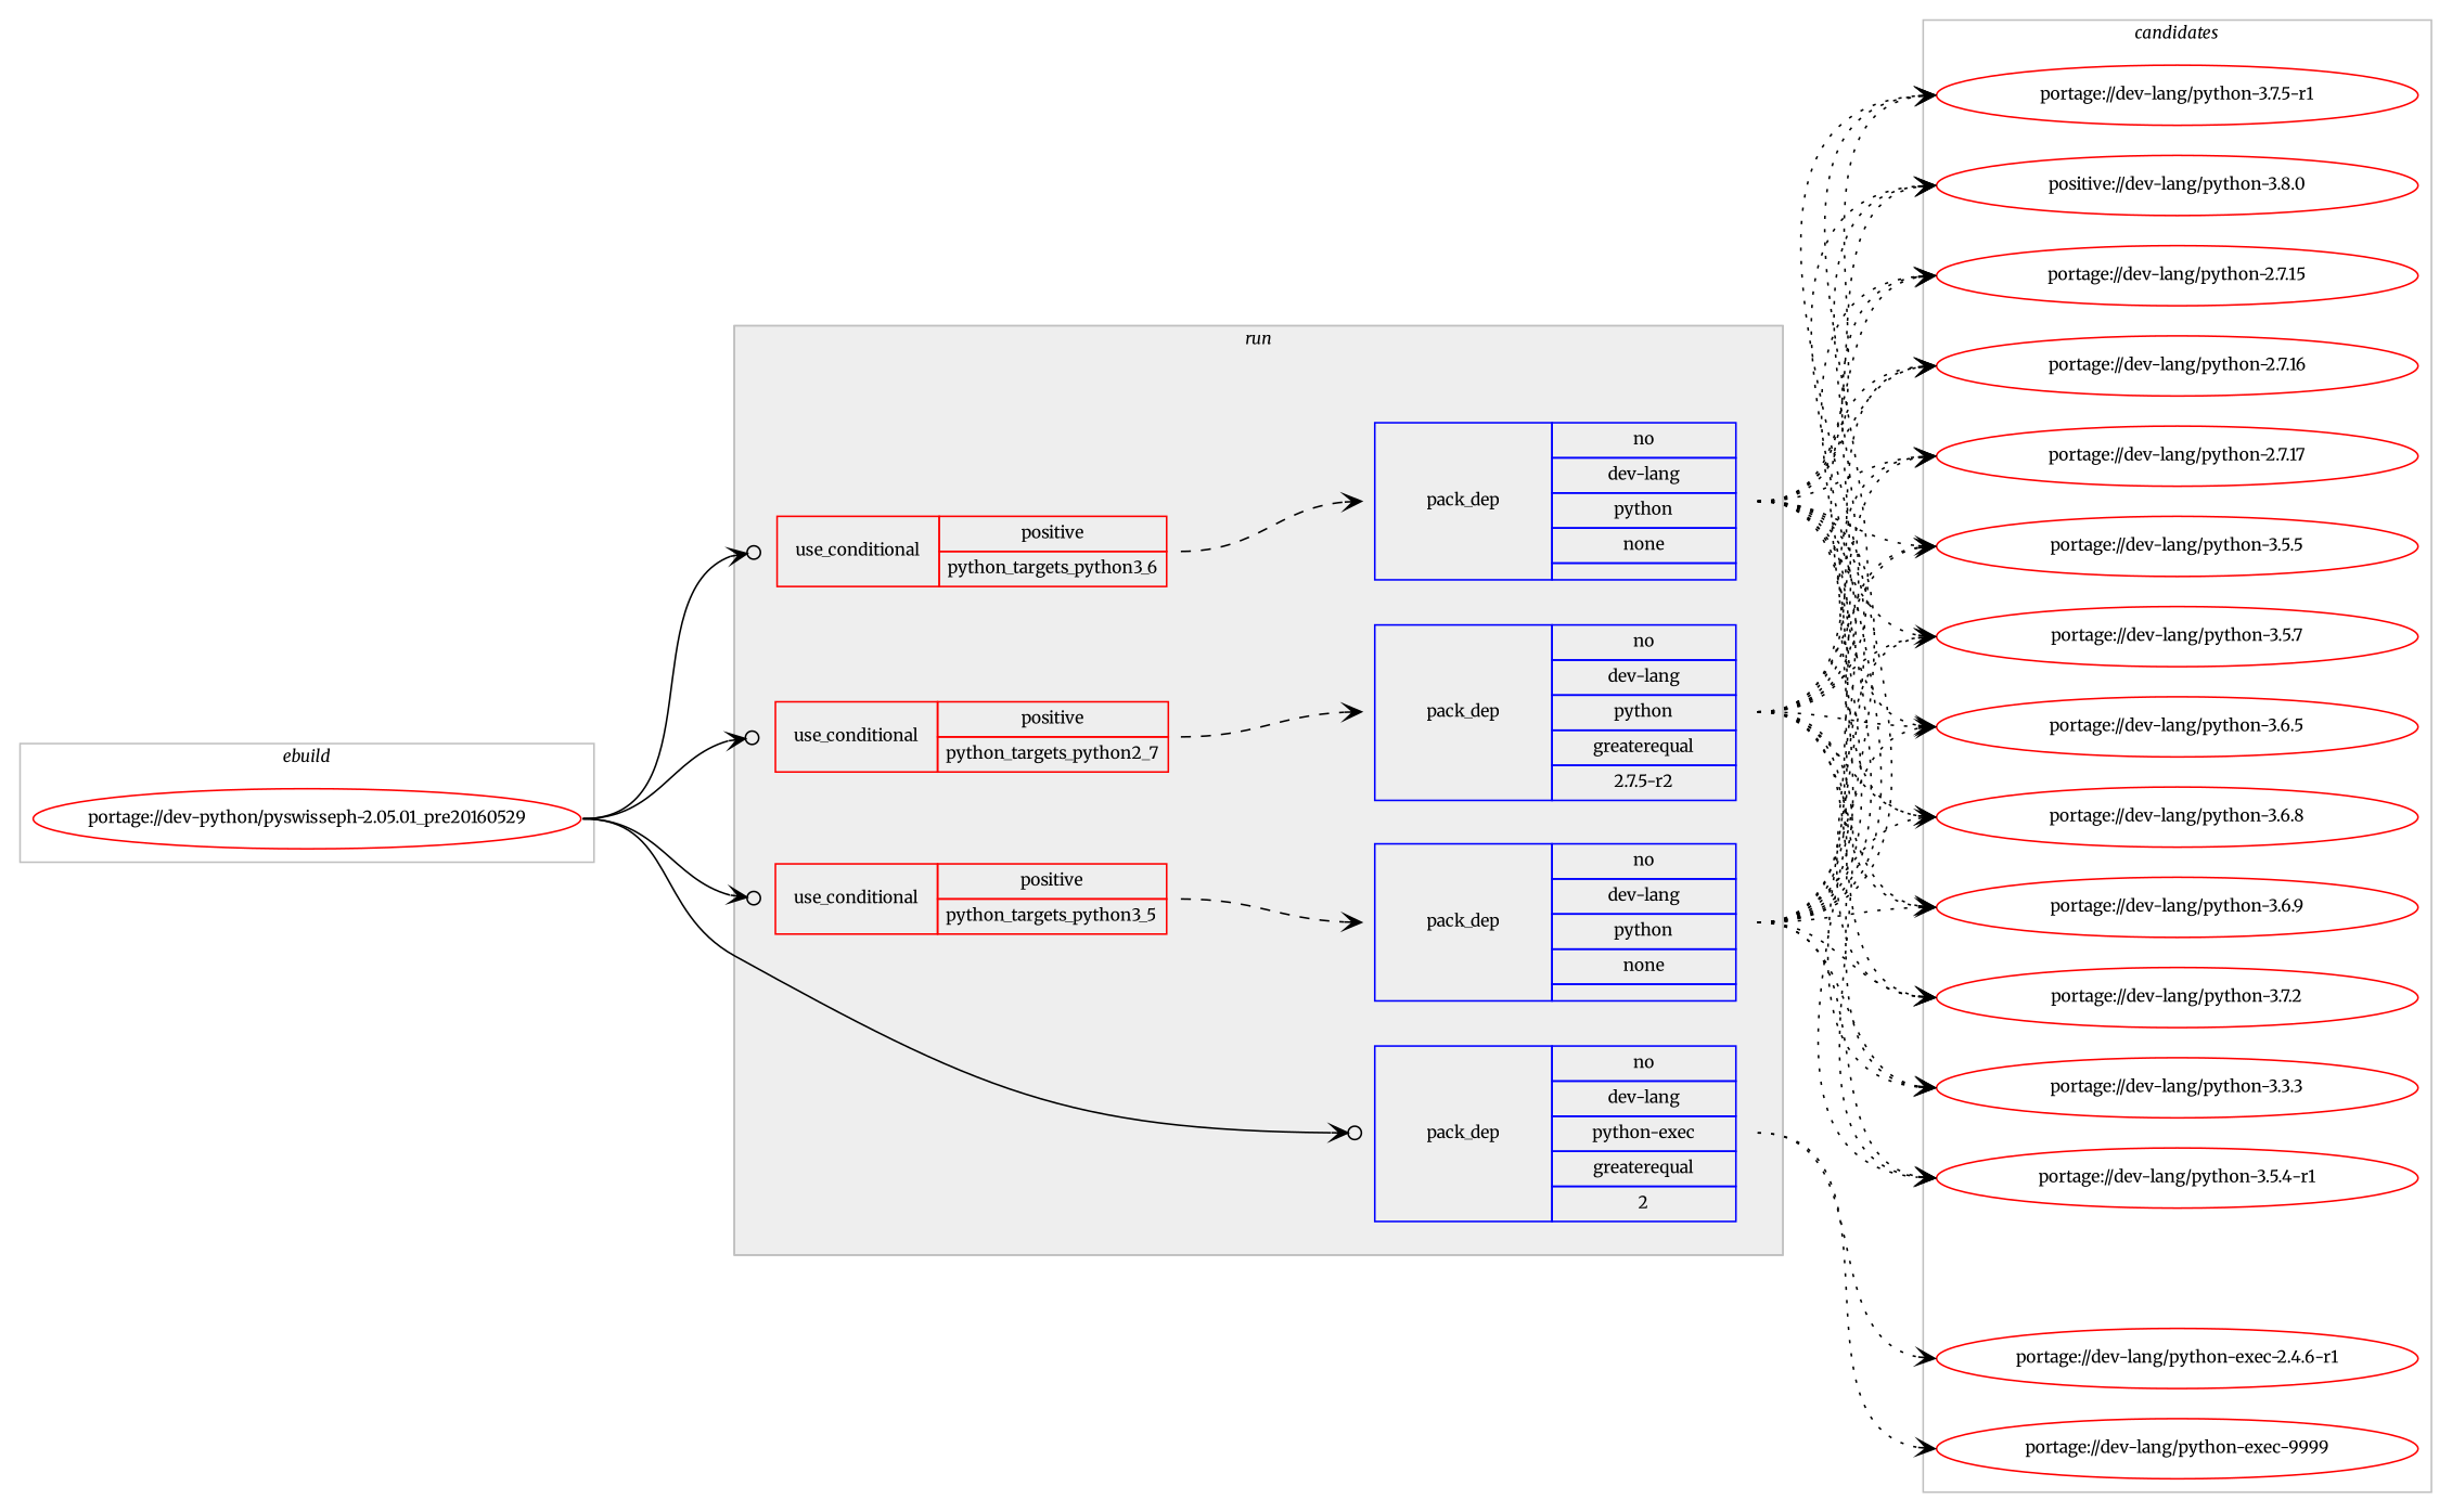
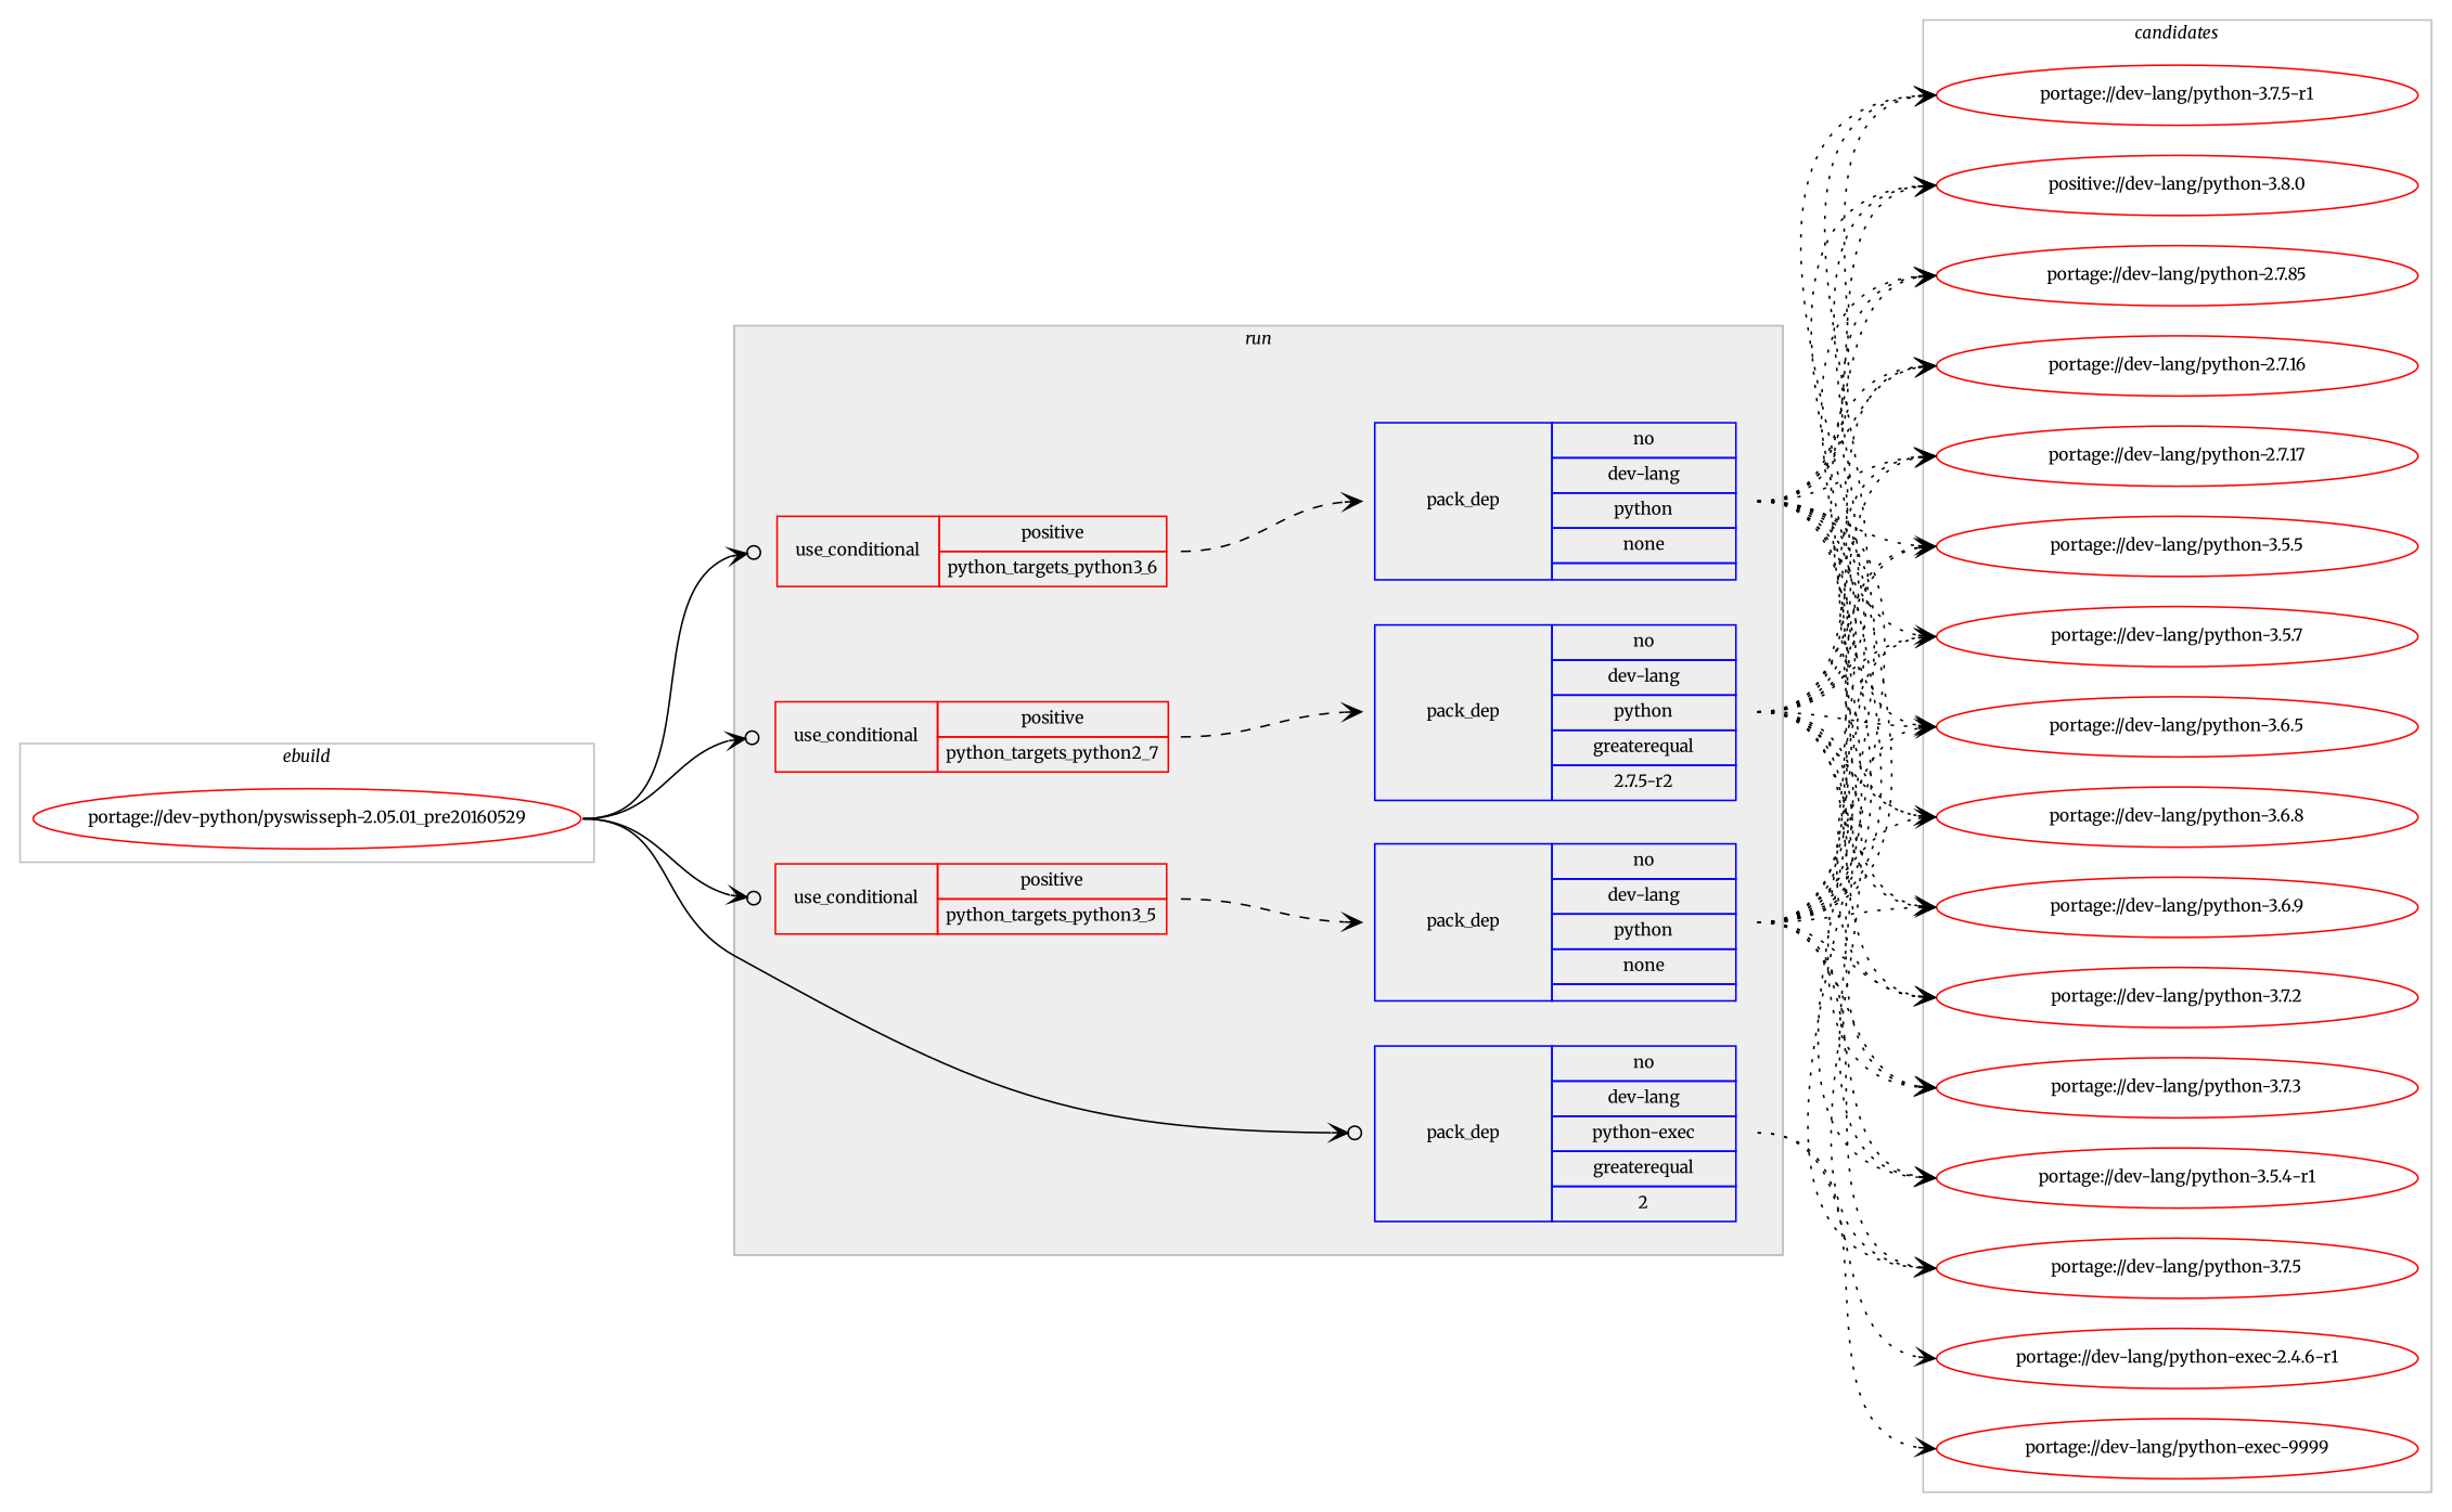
  digraph {
    compound=true
    concentrate=true
    fontname=Merriweather
    fontsize=10
    newrank=true
    rankdir=LR
    ranksep=1.5
    node [color=red fontname=Merriweather fontsize=10]
    edge [arrowhead=vee fontname=Merriweather headport=w style=dotted tailport=e weight=100]
    n1 [label="portage://dev-python/pyswisseph-2.05.01_pre20160529" width=4]
    n2 [color=blue label=<<TABLE BORDER="0" CELLBORDER="1" CELLSPACING="0" CELLPADDING="4" WIDTH="220"><TR><TD ROWSPAN="6" CELLPADDING="30">pack_dep</TD></TR><TR><TD WIDTH="110">no</TD></TR><TR><TD>dev-lang</TD></TR><TR><TD>python</TD></TR><TR><TD>greaterequal</TD></TR><TR><TD>2.7.5-r2</TD></TR></TABLE>> shape=none]
    n3 [label=<<TABLE BORDER="0" CELLBORDER="1" CELLSPACING="0" CELLPADDING="4"><TR><TD ROWSPAN="3" CELLPADDING="10">use_conditional</TD></TR><TR><TD>positive</TD></TR><TR><TD>python_targets_python2_7</TD></TR></TABLE>> shape=none]
    n4 [color=blue label=<<TABLE BORDER="0" CELLBORDER="1" CELLSPACING="0" CELLPADDING="4" WIDTH="220"><TR><TD ROWSPAN="6" CELLPADDING="30">pack_dep</TD></TR><TR><TD WIDTH="110">no</TD></TR><TR><TD>dev-lang</TD></TR><TR><TD>python</TD></TR><TR><TD>none</TD></TR><TR><TD></TD></TR></TABLE>> shape=none]
    n5 [label=<<TABLE BORDER="0" CELLBORDER="1" CELLSPACING="0" CELLPADDING="4"><TR><TD ROWSPAN="3" CELLPADDING="10">use_conditional</TD></TR><TR><TD>positive</TD></TR><TR><TD>python_targets_python3_5</TD></TR></TABLE>> shape=none]
    n6 [color=blue label=<<TABLE BORDER="0" CELLBORDER="1" CELLSPACING="0" CELLPADDING="4" WIDTH="220"><TR><TD ROWSPAN="6" CELLPADDING="30">pack_dep</TD></TR><TR><TD WIDTH="110">no</TD></TR><TR><TD>dev-lang</TD></TR><TR><TD>python</TD></TR><TR><TD>none</TD></TR><TR><TD></TD></TR></TABLE>> shape=none]
    n7 [label=<<TABLE BORDER="0" CELLBORDER="1" CELLSPACING="0" CELLPADDING="4"><TR><TD ROWSPAN="3" CELLPADDING="10">use_conditional</TD></TR><TR><TD>positive</TD></TR><TR><TD>python_targets_python3_6</TD></TR></TABLE>> shape=none]
    n8 [color=blue label=<<TABLE BORDER="0" CELLBORDER="1" CELLSPACING="0" CELLPADDING="4" WIDTH="220"><TR><TD ROWSPAN="6" CELLPADDING="30">pack_dep</TD></TR><TR><TD WIDTH="110">no</TD></TR><TR><TD>dev-lang</TD></TR><TR><TD>python-exec</TD></TR><TR><TD>greaterequal</TD></TR><TR><TD>2</TD></TR></TABLE>> shape=none]
-   n9 [label="portage://dev-lang/python-2.7.15" width=4]
+   n9 [label="portage://dev-lang/python-2.7.85" width=4]
    n10 [label="portage://dev-lang/python-2.7.16" width=4]
    n11 [label="portage://dev-lang/python-2.7.17" width=4]
    n12 [label="portage://dev-lang/python-3.5.5" width=4]
    n13 [label="portage://dev-lang/python-3.5.7" width=4]
    n14 [label="portage://dev-lang/python-3.6.5" width=4]
    n15 [label="portage://dev-lang/python-3.6.8" width=4]
    n16 [label="portage://dev-lang/python-3.6.9" width=4]
    n17 [label="portage://dev-lang/python-3.7.2" width=4]
-   n18 [label="portage://dev-lang/python-3.3.3" width=4]
+   n18 [label="portage://dev-lang/python-3.7.3" width=4]
    n19 [label="portage://dev-lang/python-3.5.4-r1" width=4]
+   n20 [label="portage://dev-lang/python-3.7.5" width=4]
    n21 [label="portage://dev-lang/python-3.7.5-r1" width=4]
    n22 [label="positive://dev-lang/python-3.8.0" width=4]
    n23 [label="portage://dev-lang/python-exec-2.4.6-r1" width=4]
    n24 [label="portage://dev-lang/python-exec-9999" width=4]
    subgraph cluster_1 {
      color=gray
      label=<<i>ebuild</i>>
      rank=same
      n1
    }
    subgraph cluster_2 {
      color=gray
      label=<<i>dependencies</i>>
      subgraph cluster_3 {
        color=gray
        fillcolor="#eeeeee"
        label=<<i>compile</i>>
        style=filled
      }
      subgraph cluster_4 {
        color=gray
        fillcolor="#eeeeee"
        label=<<i>compile and run</i>>
        style=filled
        subgraph sub_5 {
          color=gray
          fillcolor="#eeeeee"
          label=<<i>compile and run</i>>
          style=filled
          n3
          subgraph sub_6 {
            color=gray
            fillcolor="#eeeeee"
            label=<<i>compile and run</i>>
            style=filled
            n2
          }
        }
        subgraph sub_7 {
          color=gray
          fillcolor="#eeeeee"
          label=<<i>compile and run</i>>
          style=filled
          n5
          subgraph sub_8 {
            color=gray
            fillcolor="#eeeeee"
            label=<<i>compile and run</i>>
            style=filled
            n4
          }
        }
        subgraph sub_9 {
          color=gray
          fillcolor="#eeeeee"
          label=<<i>compile and run</i>>
          style=filled
          n7
          subgraph sub_10 {
            color=gray
            fillcolor="#eeeeee"
            label=<<i>compile and run</i>>
            style=filled
            n6
          }
        }
        subgraph sub_11 {
          color=gray
          fillcolor="#eeeeee"
          label=<<i>compile and run</i>>
          style=filled
          n8
        }
      }
      subgraph cluster_12 {
        color=gray
        fillcolor="#eeeeee"
        label=<<i>run</i>>
        style=filled
      }
    }
    subgraph cluster_13 {
      color=gray
      label=<<i>candidates</i>>
      rank=same
      subgraph sub_14 {
        color=black
        label=<<i>candidates</i>>
        nodesep=1
        rank=same
        n9
        n10
        n11
        n12
        n13
        n14
        n15
        n16
        n17
        n18
        n19
+       n20
        n21
        n22
      }
      subgraph sub_15 {
        color=black
        label=<<i>candidates</i>>
        nodesep=1
        rank=same
        n9
        n10
        n11
        n12
        n13
        n14
        n15
        n16
        n17
        n18
        n19
+       n20
        n21
        n22
      }
      subgraph sub_16 {
        color=black
        label=<<i>candidates</i>>
        nodesep=1
        rank=same
        n9
        n10
        n11
        n12
        n13
        n14
        n15
        n16
        n17
        n18
        n19
+       n20
        n21
        n22
      }
      subgraph sub_17 {
        color=black
        label=<<i>candidates</i>>
        nodesep=1
        rank=same
        n23
        n24
      }
    }
    n1 -> n3 [arrowhead=odotvee style=solid weight=20]
    n1 -> n5 [arrowhead=odotvee style=solid weight=20]
    n1 -> n7 [arrowhead=odotvee style=solid weight=20]
    n1 -> n8 [arrowhead=odotvee style=solid weight=20]
    n2 -> n9
    n2 -> n10
    n2 -> n11
    n2 -> n12
    n2 -> n13
    n2 -> n14
    n2 -> n15
    n2 -> n16
    n2 -> n17
    n2 -> n18
    n2 -> n19
+   n2 -> n20
    n2 -> n21
    n2 -> n22
    n3 -> n2 [style=dashed weight=20]
    n4 -> n9
    n4 -> n10
    n4 -> n11
    n4 -> n12
    n4 -> n13
    n4 -> n14
    n4 -> n15
    n4 -> n16
    n4 -> n17
    n4 -> n18
    n4 -> n19
+   n4 -> n20
    n4 -> n21
    n4 -> n22
    n5 -> n4 [style=dashed weight=20]
    n6 -> n9
    n6 -> n10
    n6 -> n11
    n6 -> n12
    n6 -> n13
    n6 -> n14
    n6 -> n15
    n6 -> n16
    n6 -> n17
    n6 -> n18
    n6 -> n19
+   n6 -> n20
    n6 -> n21
    n6 -> n22
    n7 -> n6 [style=dashed weight=20]
    n8 -> n23
    n8 -> n24
  }
